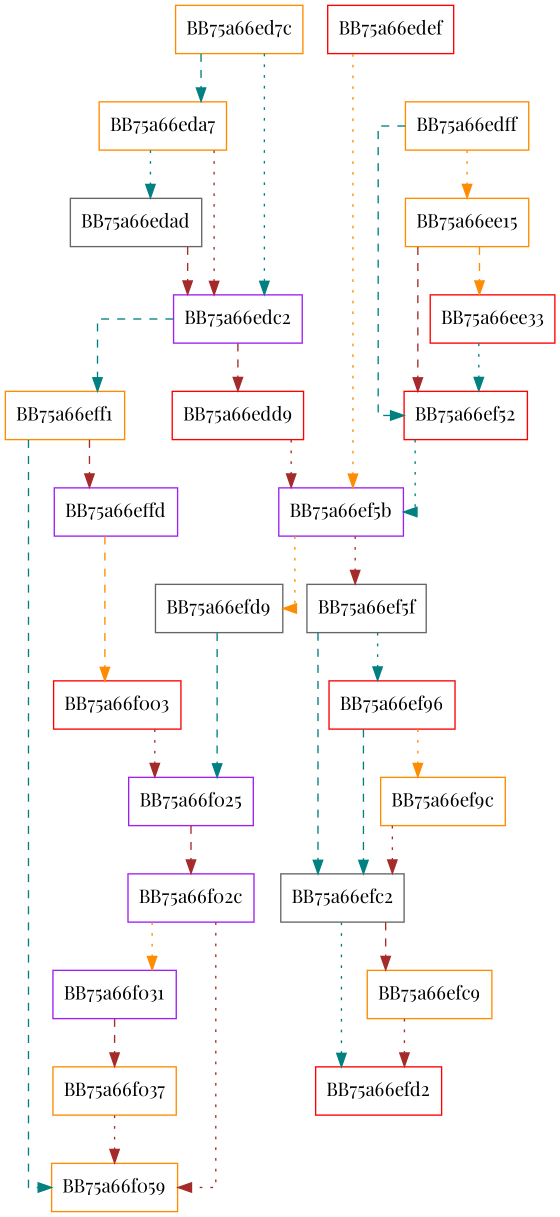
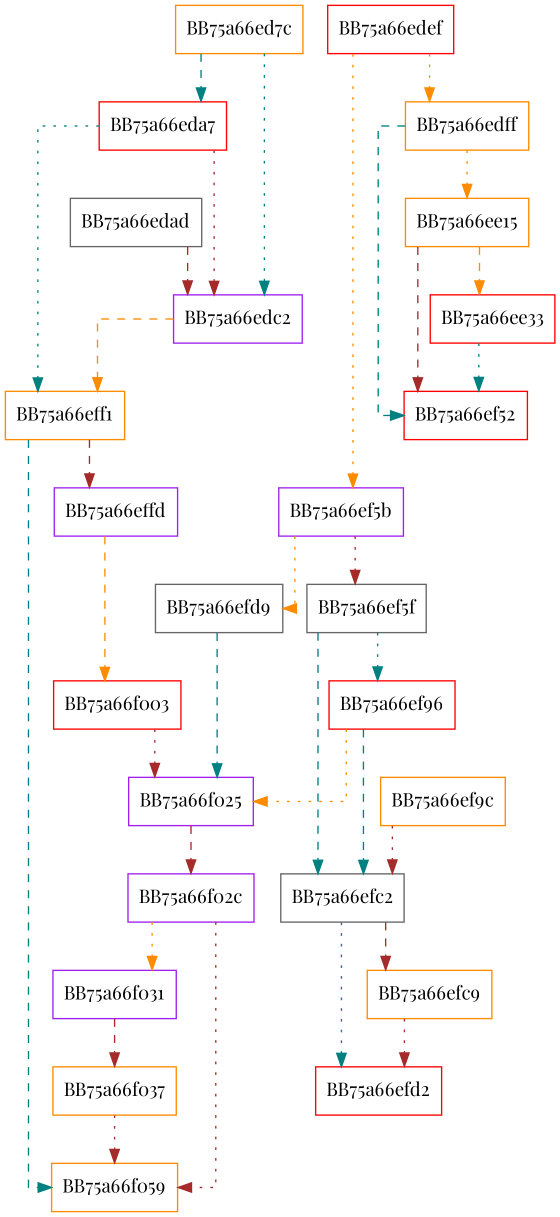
  digraph {
    fontname="Playfair Display"
    splines=ortho
    node [color=darkorange fontname="Playfair Display" shape=box]
    edge [color=brown fontname="Playfair Display" style=dotted]
    BB75a66edc2 [color=purple]
    BB75a66ed7c
-   BB75a66eda7
+   BB75a66eda7 [color=red]
    BB75a66eff1
-   BB75a66edd9 [color=red]
    BB75a66edad [color=gray40]
    BB75a66f059
    BB75a66effd [color=purple]
    BB75a66ef5b [color=purple]
    BB75a66f003 [color=red]
    BB75a66efd9 [color=gray40]
    BB75a66ef5f [color=gray40]
    BB75a66edef [color=red]
    BB75a66edff
    BB75a66f025 [color=purple]
    BB75a66efc2 [color=gray40]
    BB75a66ef96 [color=red]
    BB75a66ef52 [color=red]
    BB75a66ee15
    BB75a66ee33 [color=red]
    BB75a66f02c [color=purple]
    BB75a66efd2 [color=red]
    BB75a66efc9
    BB75a66ef9c
    BB75a66f031 [color=purple]
    BB75a66f037
-   BB75a66edc2 -> BB75a66eff1 [color=teal style=dashed]
-   BB75a66edc2 -> BB75a66edd9 [style=dashed]
+   BB75a66edc2 -> BB75a66eff1 [color=darkorange style=dashed]
    BB75a66ed7c -> BB75a66edc2 [color=teal]
    BB75a66ed7c -> BB75a66eda7 [color=teal style=dashed]
    BB75a66eda7 -> BB75a66edc2
-   BB75a66eda7 -> BB75a66edad [color=teal]
+   BB75a66eda7 -> BB75a66eff1 [color=teal]
    BB75a66eff1 -> BB75a66f059 [color=teal style=dashed]
    BB75a66eff1 -> BB75a66effd [style=dashed]
-   BB75a66edd9 -> BB75a66ef5b
    BB75a66edad -> BB75a66edc2 [style=dashed]
    BB75a66effd -> BB75a66f003 [color=darkorange style=dashed]
    BB75a66ef5b -> BB75a66efd9 [color=darkorange]
    BB75a66ef5b -> BB75a66ef5f
    BB75a66f003 -> BB75a66f025
    BB75a66efd9 -> BB75a66f025 [color=teal style=dashed]
    BB75a66ef5f -> BB75a66efc2 [color=teal style=dashed]
    BB75a66ef5f -> BB75a66ef96 [color=teal]
    BB75a66edef -> BB75a66ef5b [color=darkorange]
+   BB75a66edef -> BB75a66edff [color=darkorange]
    BB75a66edff -> BB75a66ef52 [color=teal style=dashed]
    BB75a66edff -> BB75a66ee15 [color=darkorange]
    BB75a66f025 -> BB75a66f02c [style=dashed]
    BB75a66efc2 -> BB75a66efd2 [color=teal]
    BB75a66efc2 -> BB75a66efc9 [style=dashed]
    BB75a66ef96 -> BB75a66efc2 [color=teal style=dashed]
-   BB75a66ef96 -> BB75a66ef9c [color=darkorange]
-   BB75a66ef52 -> BB75a66ef5b [color=teal]
+   BB75a66ef96 -> BB75a66f025 [color=darkorange]
    BB75a66ee15 -> BB75a66ef52 [style=dashed]
    BB75a66ee15 -> BB75a66ee33 [color=darkorange style=dashed]
    BB75a66ee33 -> BB75a66ef52 [color=teal]
    BB75a66f02c -> BB75a66f059
    BB75a66f02c -> BB75a66f031 [color=darkorange]
    BB75a66efc9 -> BB75a66efd2
    BB75a66ef9c -> BB75a66efc2
    BB75a66f031 -> BB75a66f037 [style=dashed]
    BB75a66f037 -> BB75a66f059
  }
